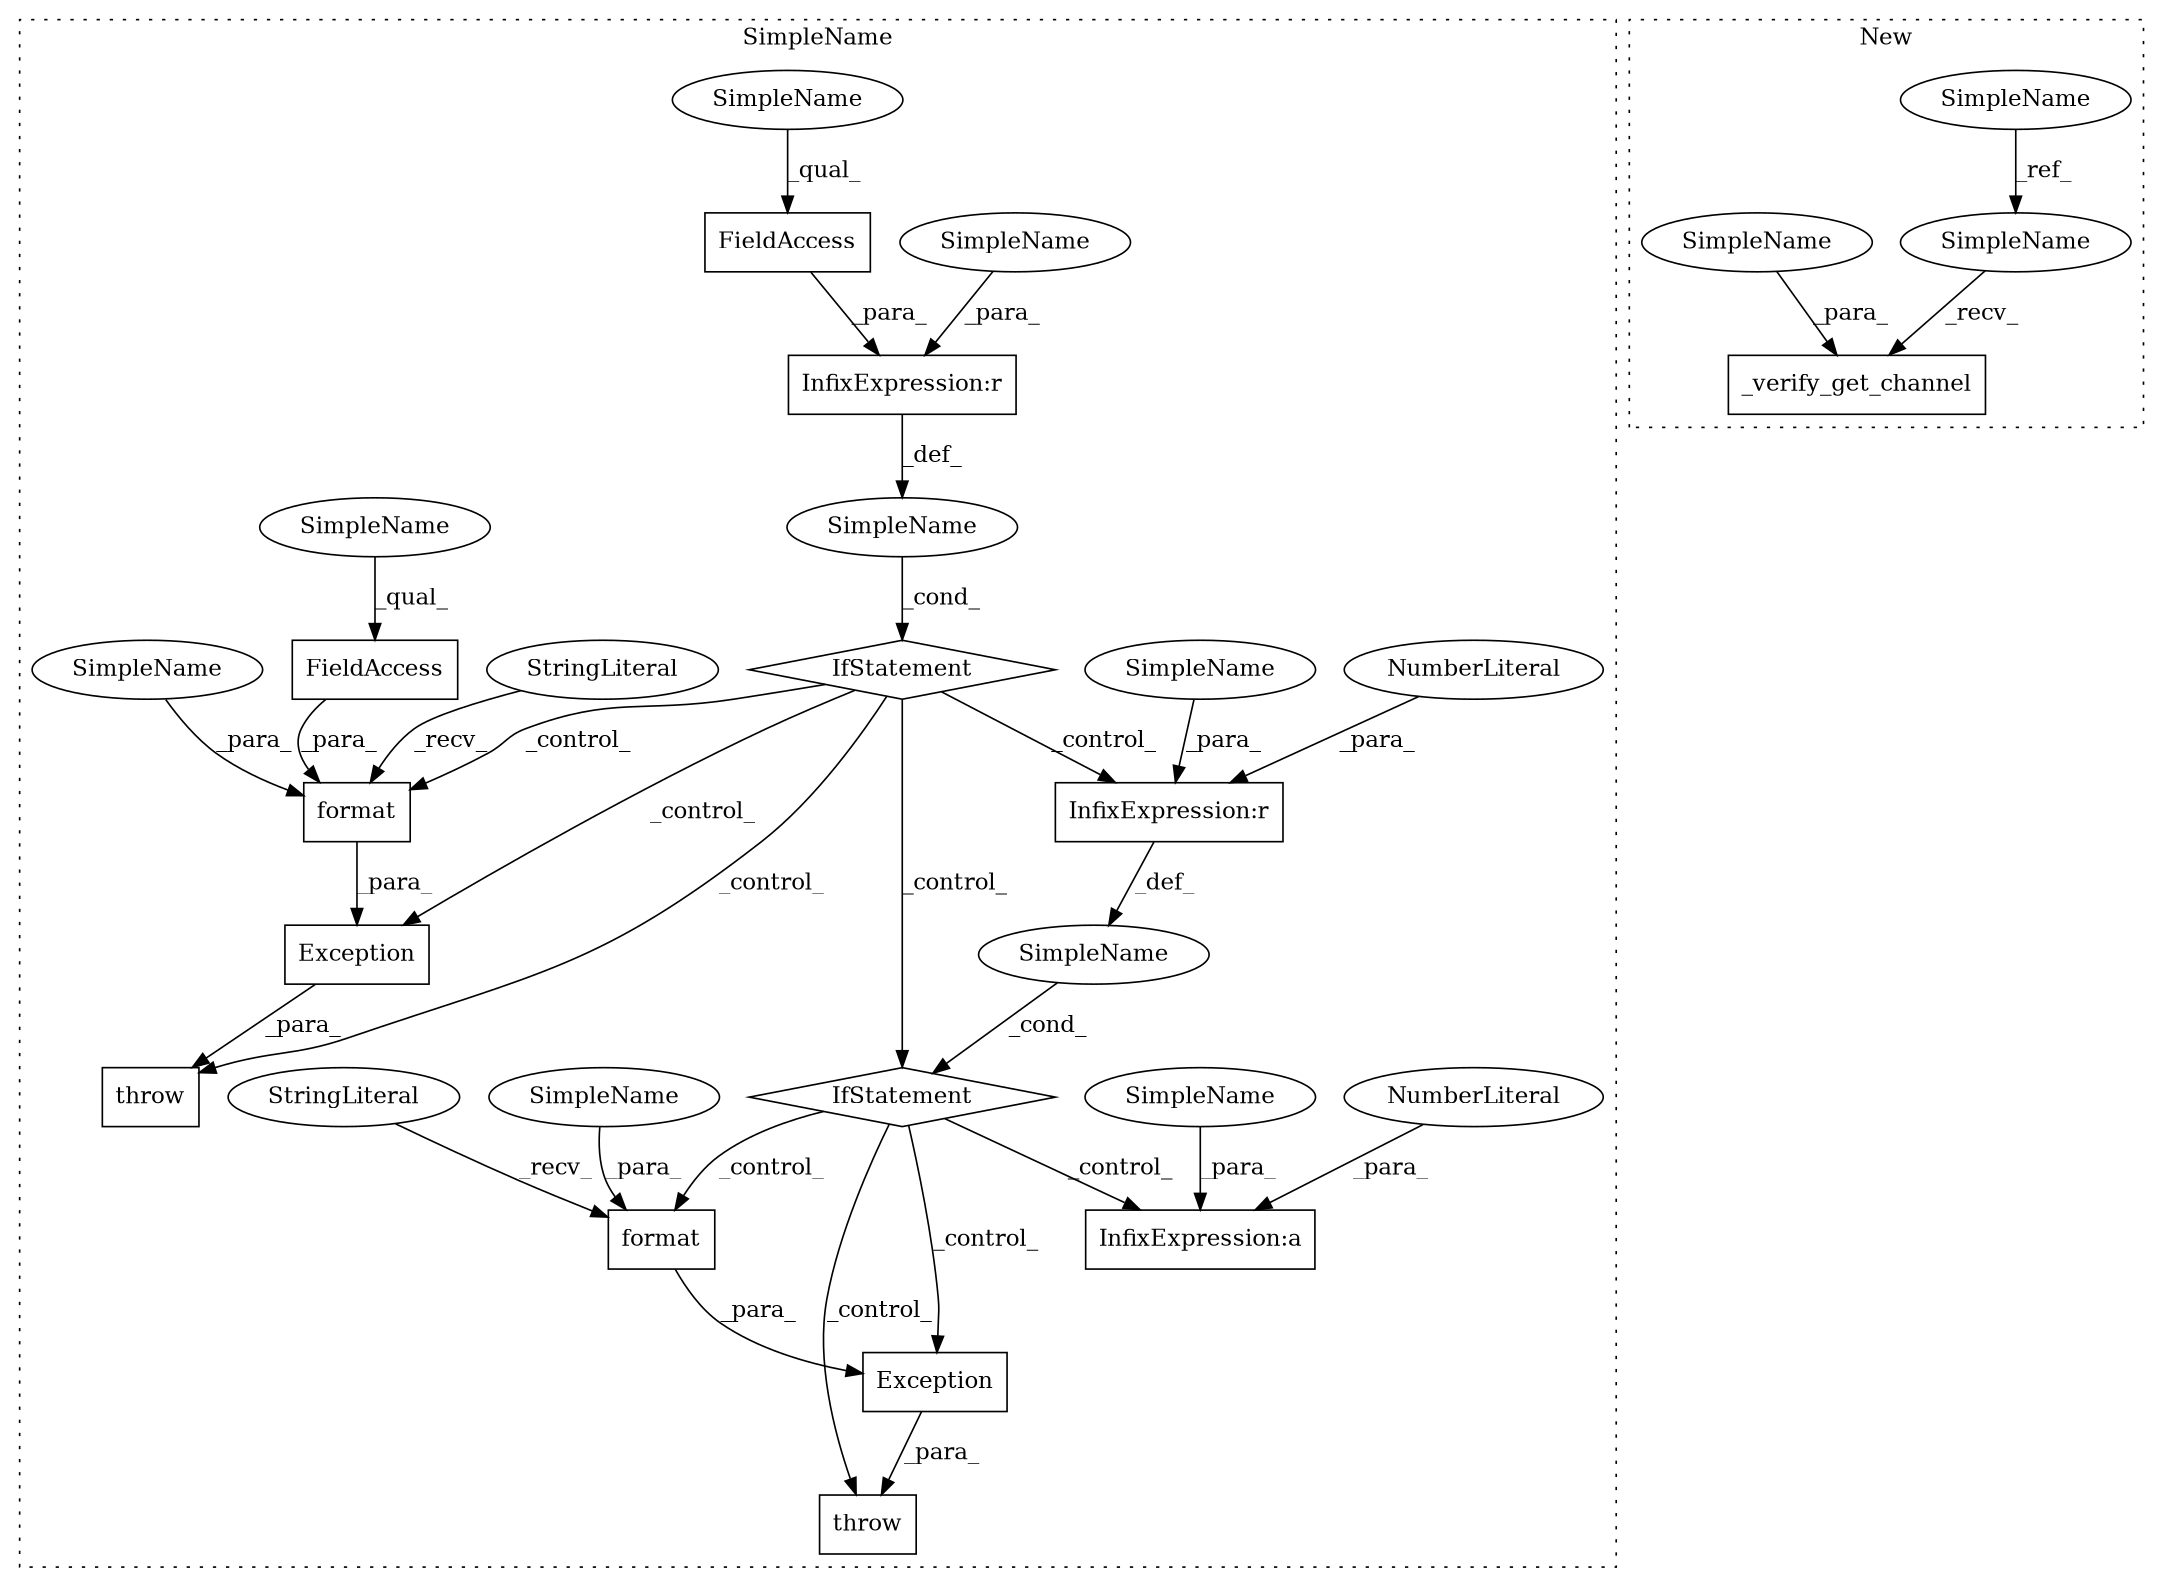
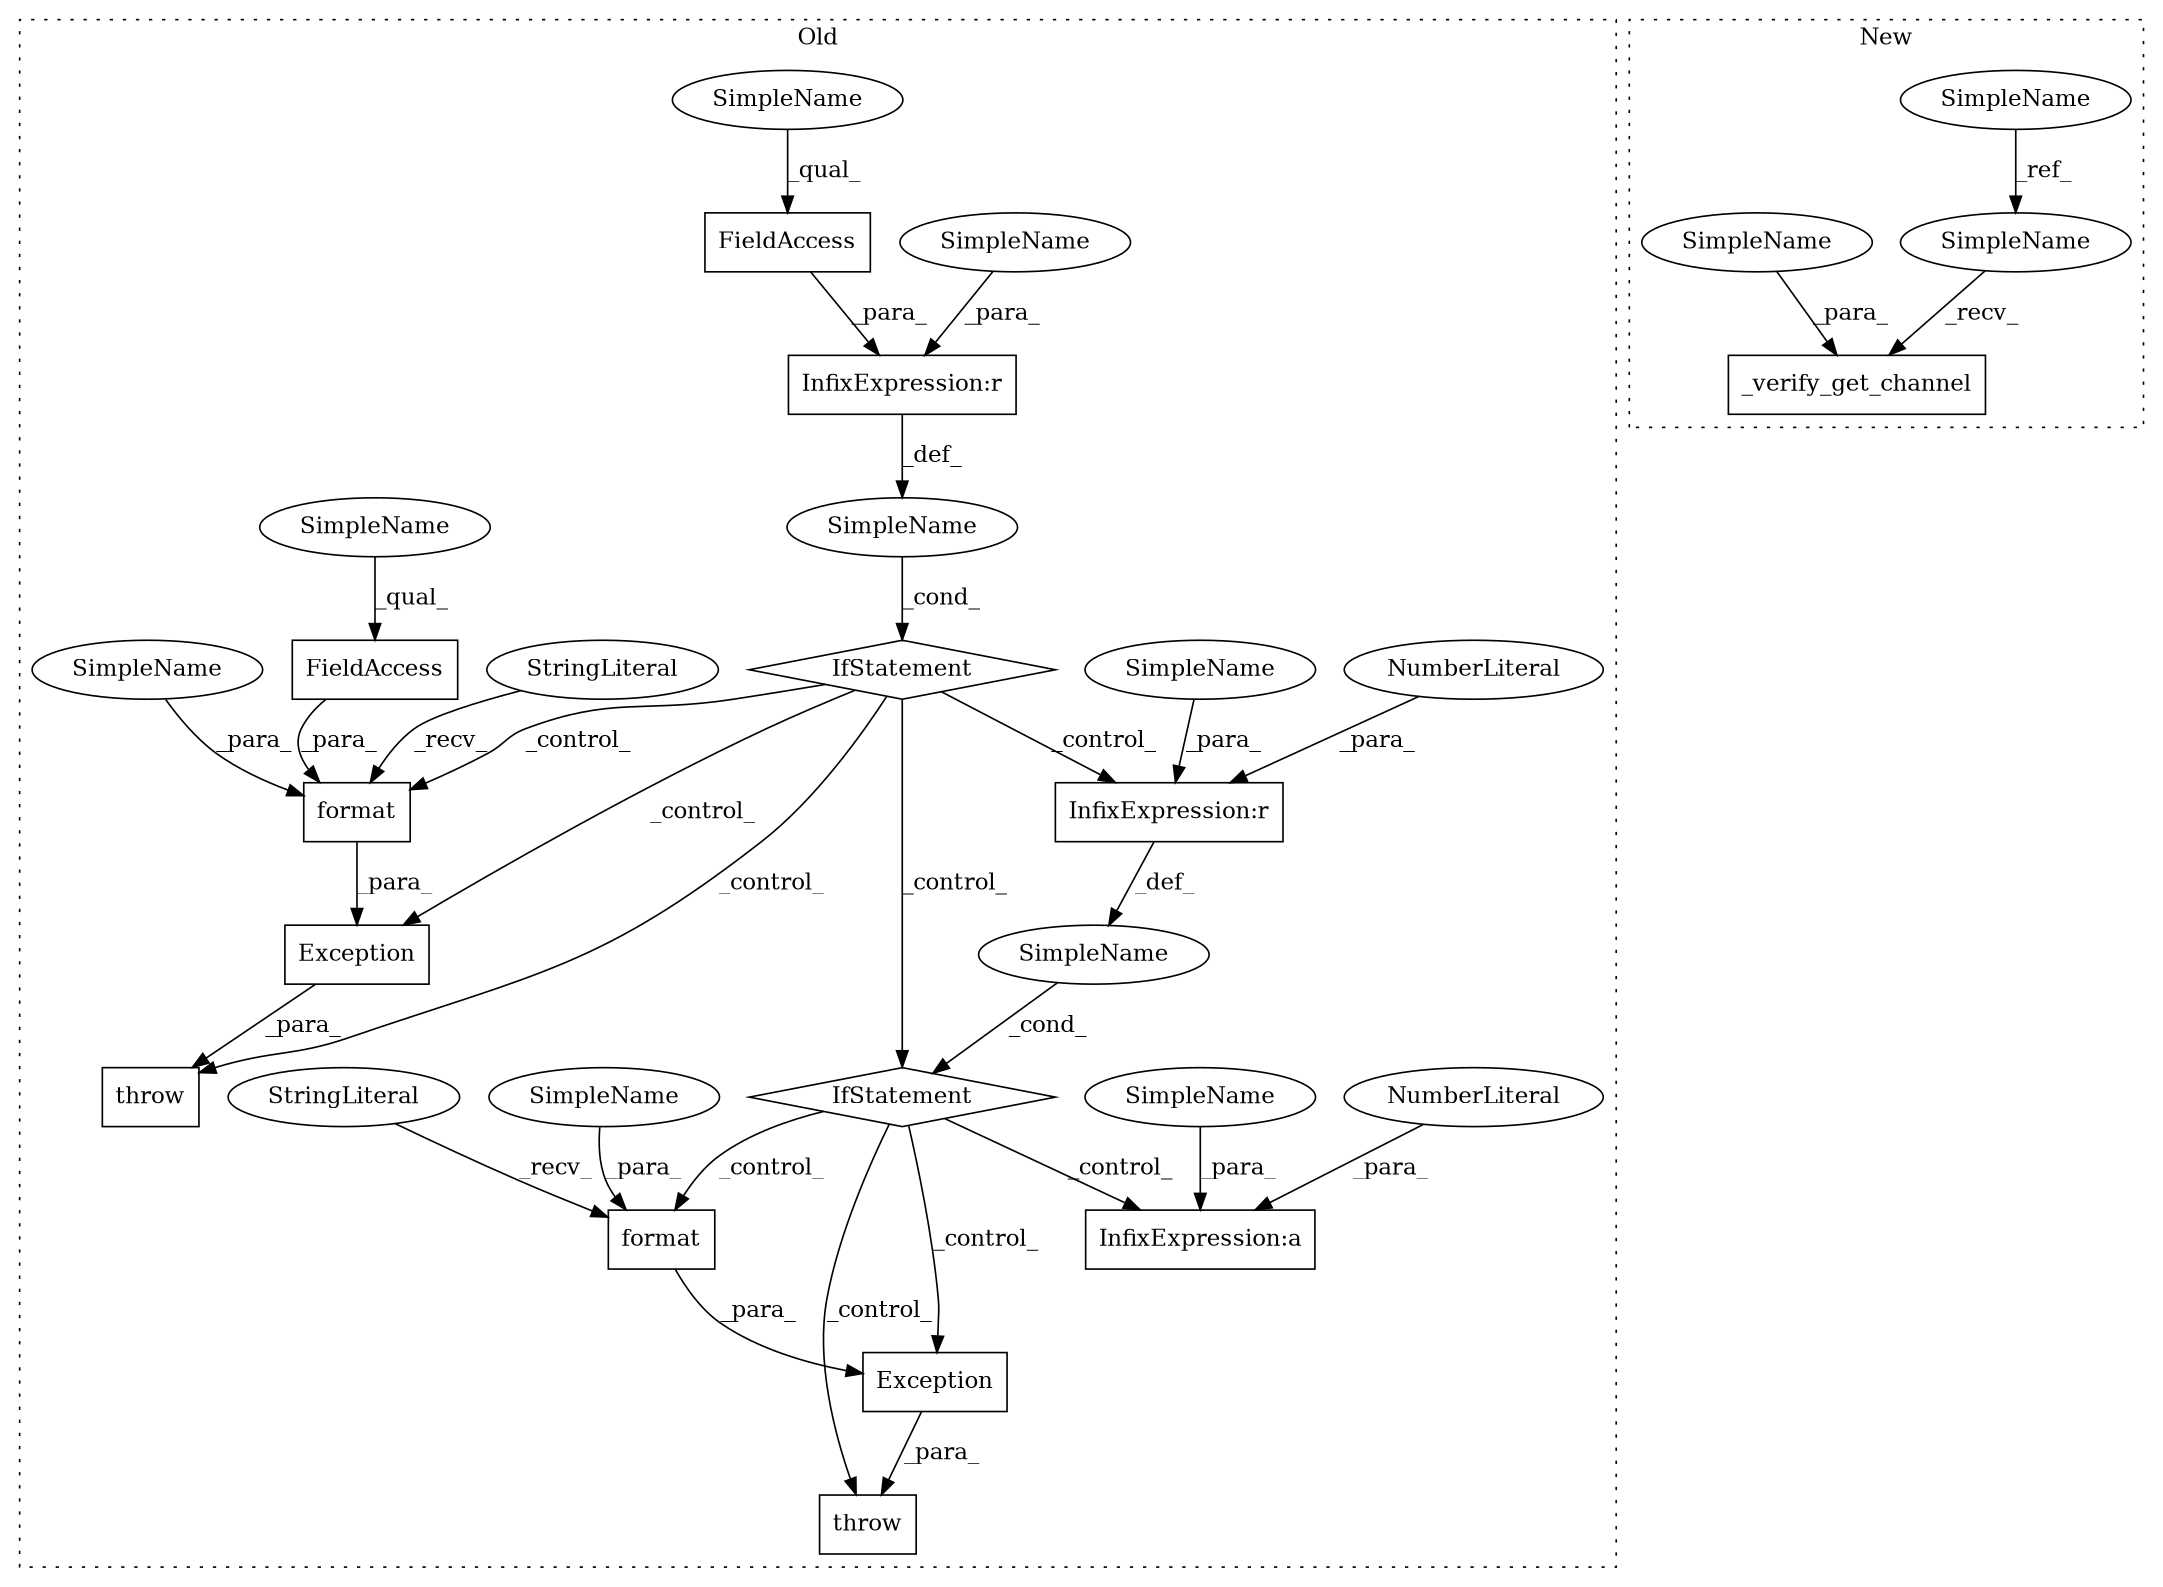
  digraph {
    node [a=42 l=1 shape=ellipse]
    n1 [a=32 l="7,1" label=format s="14329,14355" shape=box]
    n2 [label=SimpleName l=""]
    n3 [a=53 l=6 label=throw s=14248 shape=box]
    n4 [a=27 l=3 label="InfixExpression:a" s=14537 shape=box]
    n5 [a=34 label=NumberLiteral s=14540]
    n6 [a=27 l=3 label="InfixExpression:r" s=14218 shape=box]
    n7 [a=45 l=64 label=StringLiteral s=14264]
    n8 [a=22 l=17 label=FieldAccess s=14221 shape=box]
    n9 [a=22 l=17 label=FieldAccess s=14338 shape=box]
    n10 [a=25 l="4,2" label=IfStatement s="14213,14238" shape=diamond]
    n11 [a=32 l="10,1" label=Exception s="14254,14356" shape=box]
    n12 [label=SimpleName l=""]
    n13 [a=53 l=6 label=throw s=14389 shape=box]
    n14 [a=27 l=4 label="InfixExpression:r" s=14374 shape=box]
    n15 [a=34 label=NumberLiteral s=14378]
    n16 [a=32 l="7,1" label=format s="14465,14473" shape=box]
    n17 [a=25 l="4,2" label=IfStatement s="14369,14379" shape=diamond]
    n18 [a=45 l=59 label=StringLiteral s=14405]
    n19 [a=32 l="10,1" label=Exception s="14395,14474" shape=box]
    n20 [label=SimpleName s=14217]
    n21 [label=SimpleName s=14472]
    n22 [label=SimpleName s=14536]
    n23 [label=SimpleName s=14373]
    n24 [label=SimpleName s=14336]
    n25 [l=4 label=SimpleName s=14338]
    n26 [l=4 label=SimpleName s=14221]
    n27 [a=32 l="20,1" label=_verify_get_channel s="21265,21286" shape=box]
    n28 [l=4 label=SimpleName s=21241]
    n29 [label=SimpleName s=21285]
    n30 [l=4 label=SimpleName s=21260]
    subgraph cluster_1 {
-     label=SimpleName
+     label=Old
      style=dotted
      n1
      n2
      n3
      n4
      n5
      n6
      n7
      n8
      n9
      n10
      n11
      n12
      n13
      n14
      n15
      n16
      n17
      n18
      n19
      n20
      n21
      n22
      n23
      n24
      n25
      n26
    }
    subgraph cluster_2 {
      label=New
      style=dotted
      n27
      n28
      n29
      n30
    }
    n1 -> n11 [label=_para_]
    n2 -> n10 [label=_cond_]
    n5 -> n4 [label=_para_]
    n6 -> n2 [label=_def_]
    n7 -> n1 [label=_recv_]
    n8 -> n6 [label=_para_]
    n9 -> n1 [label=_para_]
    n10 -> n1 [label=_control_]
    n10 -> n3 [label=_control_]
    n10 -> n11 [label=_control_]
    n10 -> n14 [label=_control_]
    n10 -> n17 [label=_control_]
    n11 -> n3 [label=_para_]
    n12 -> n17 [label=_cond_]
    n14 -> n12 [label=_def_]
    n15 -> n14 [label=_para_]
    n16 -> n19 [label=_para_]
    n17 -> n4 [label=_control_]
    n17 -> n13 [label=_control_]
    n17 -> n16 [label=_control_]
    n17 -> n19 [label=_control_]
    n18 -> n16 [label=_recv_]
    n19 -> n13 [label=_para_]
    n20 -> n6 [label=_para_]
    n21 -> n16 [label=_para_]
    n22 -> n4 [label=_para_]
    n23 -> n14 [label=_para_]
    n24 -> n1 [label=_para_]
    n25 -> n9 [label=_qual_]
    n26 -> n8 [label=_qual_]
    n28 -> n30 [label=_ref_]
    n29 -> n27 [label=_para_]
    n30 -> n27 [label=_recv_]
  }
